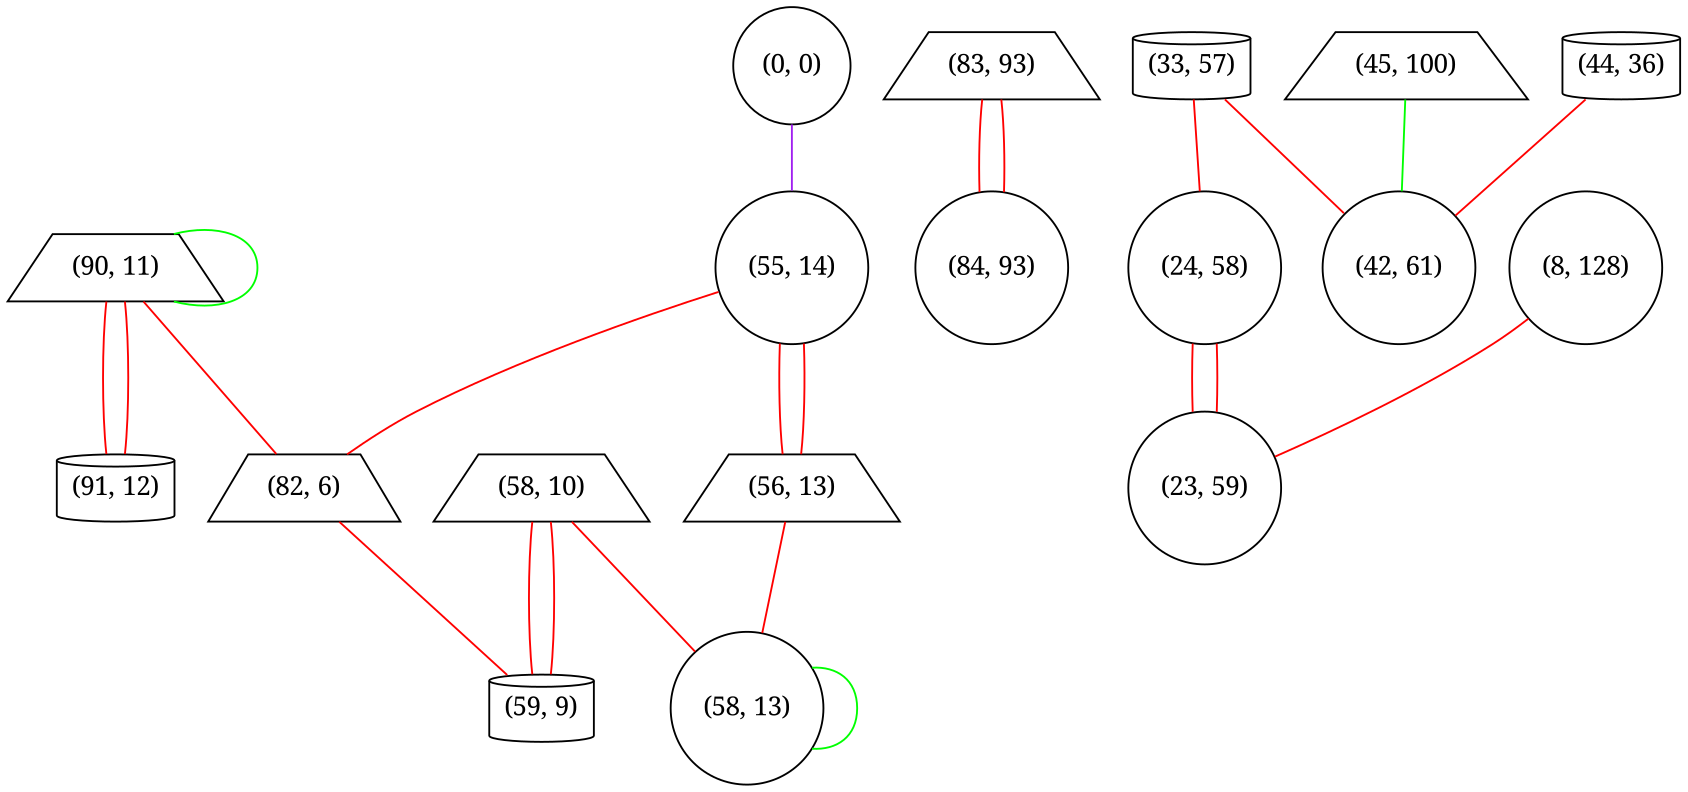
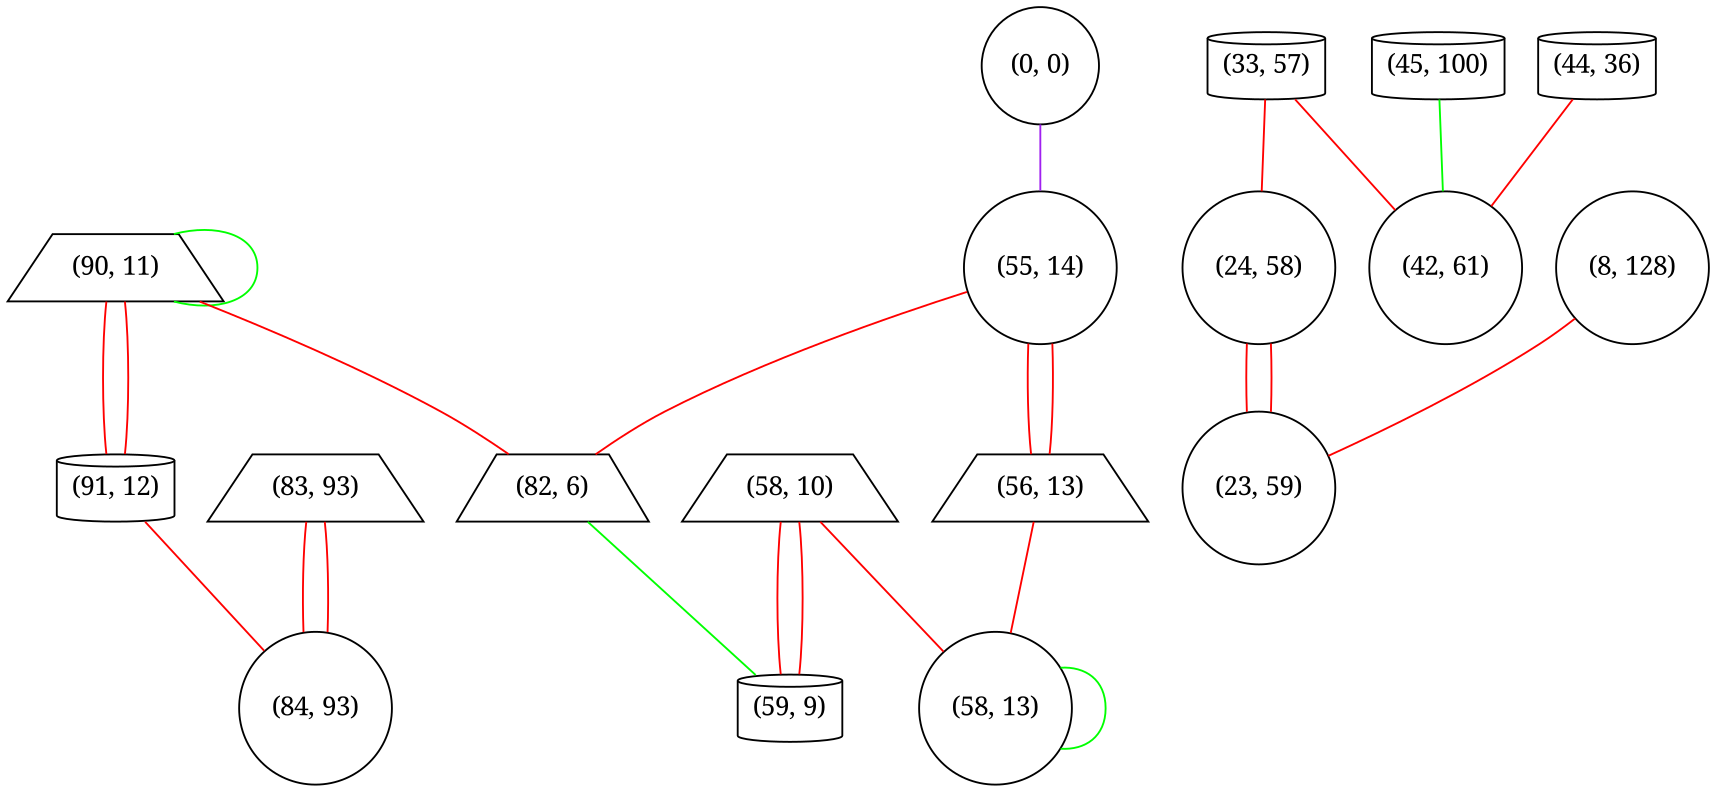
  graph {
    fontname="Noto Serif"
    node [fontname="Noto Serif" shape=circle]
    edge [color=red fontname="Noto Serif" weight=1]
    "(90, 11)" [shape=trapezium]
    "(82, 6)" [shape=trapezium]
    "(91, 12)" [shape=cylinder]
    "(59, 9)" [shape=cylinder]
    "(84, 93)"
    "(0, 0)"
    "(55, 14)"
    "(56, 13)" [shape=trapezium]
    "(33, 57)" [shape=cylinder]
    "(24, 58)"
    "(42, 61)"
    "(23, 59)"
    "(83, 93)" [shape=trapezium]
-   "(45, 100)" [shape=trapezium]
+   "(45, 100)" [shape=cylinder]
    "(8, 128)"
    "(44, 36)" [shape=cylinder]
    "(58, 13)"
    "(58, 10)" [shape=trapezium]
    "(90, 11)" -- "(90, 11)" [color=green weight=2]
    "(90, 11)" -- "(82, 6)"
    "(90, 11)" -- "(91, 12)"
    "(90, 11)" -- "(91, 12)"
-   "(82, 6)" -- "(59, 9)"
+   "(82, 6)" -- "(59, 9)" [color=green]
+   "(91, 12)" -- "(84, 93)"
    "(0, 0)" -- "(55, 14)" [color=purple weight=4]
    "(55, 14)" -- "(82, 6)"
    "(55, 14)" -- "(56, 13)"
    "(55, 14)" -- "(56, 13)"
    "(56, 13)" -- "(58, 13)"
    "(33, 57)" -- "(24, 58)"
    "(33, 57)" -- "(42, 61)"
    "(24, 58)" -- "(23, 59)"
    "(24, 58)" -- "(23, 59)"
    "(83, 93)" -- "(84, 93)"
    "(83, 93)" -- "(84, 93)"
    "(45, 100)" -- "(42, 61)" [color=green]
    "(8, 128)" -- "(23, 59)"
    "(44, 36)" -- "(42, 61)"
    "(58, 13)" -- "(58, 13)" [color=green weight=2]
    "(58, 10)" -- "(59, 9)"
    "(58, 10)" -- "(59, 9)"
    "(58, 10)" -- "(58, 13)"
  }
